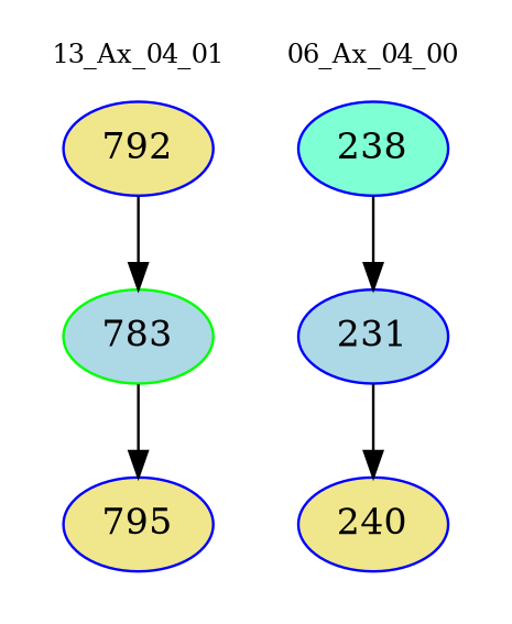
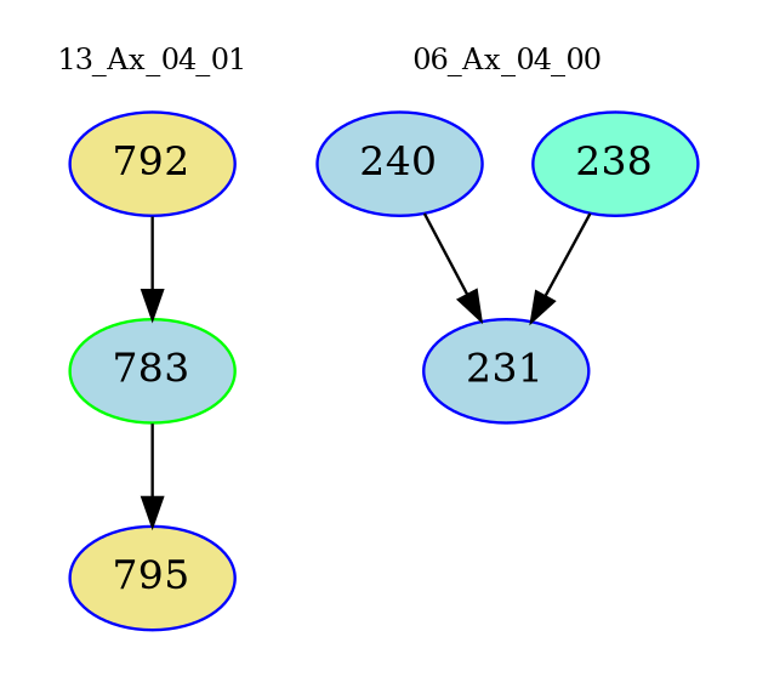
  digraph {
    node [color=blue fillcolor=khaki style=filled]
    edge [color=black style=solid]
    n1 [label=792]
    n2 [color=green fillcolor=lightblue label=783]
    n3 [label=795]
    n4 [fillcolor=aquamarine label=238]
    n5 [fillcolor=lightblue label=231]
-   n6 [label=240]
+   n6 [fillcolor=lightblue label=240]
    subgraph cluster_1 {
      color=white
      fontsize=10
      label="13_Ax_04_01"
      n1
      n2
      n3
    }
    subgraph cluster_2 {
      color=white
      fontsize=10
      label="06_Ax_04_00"
      n4
      n5
      n6
    }
    n1 -> n2
    n2 -> n3
    n4 -> n5
-   n5 -> n6
+   n6 -> n5
  }
